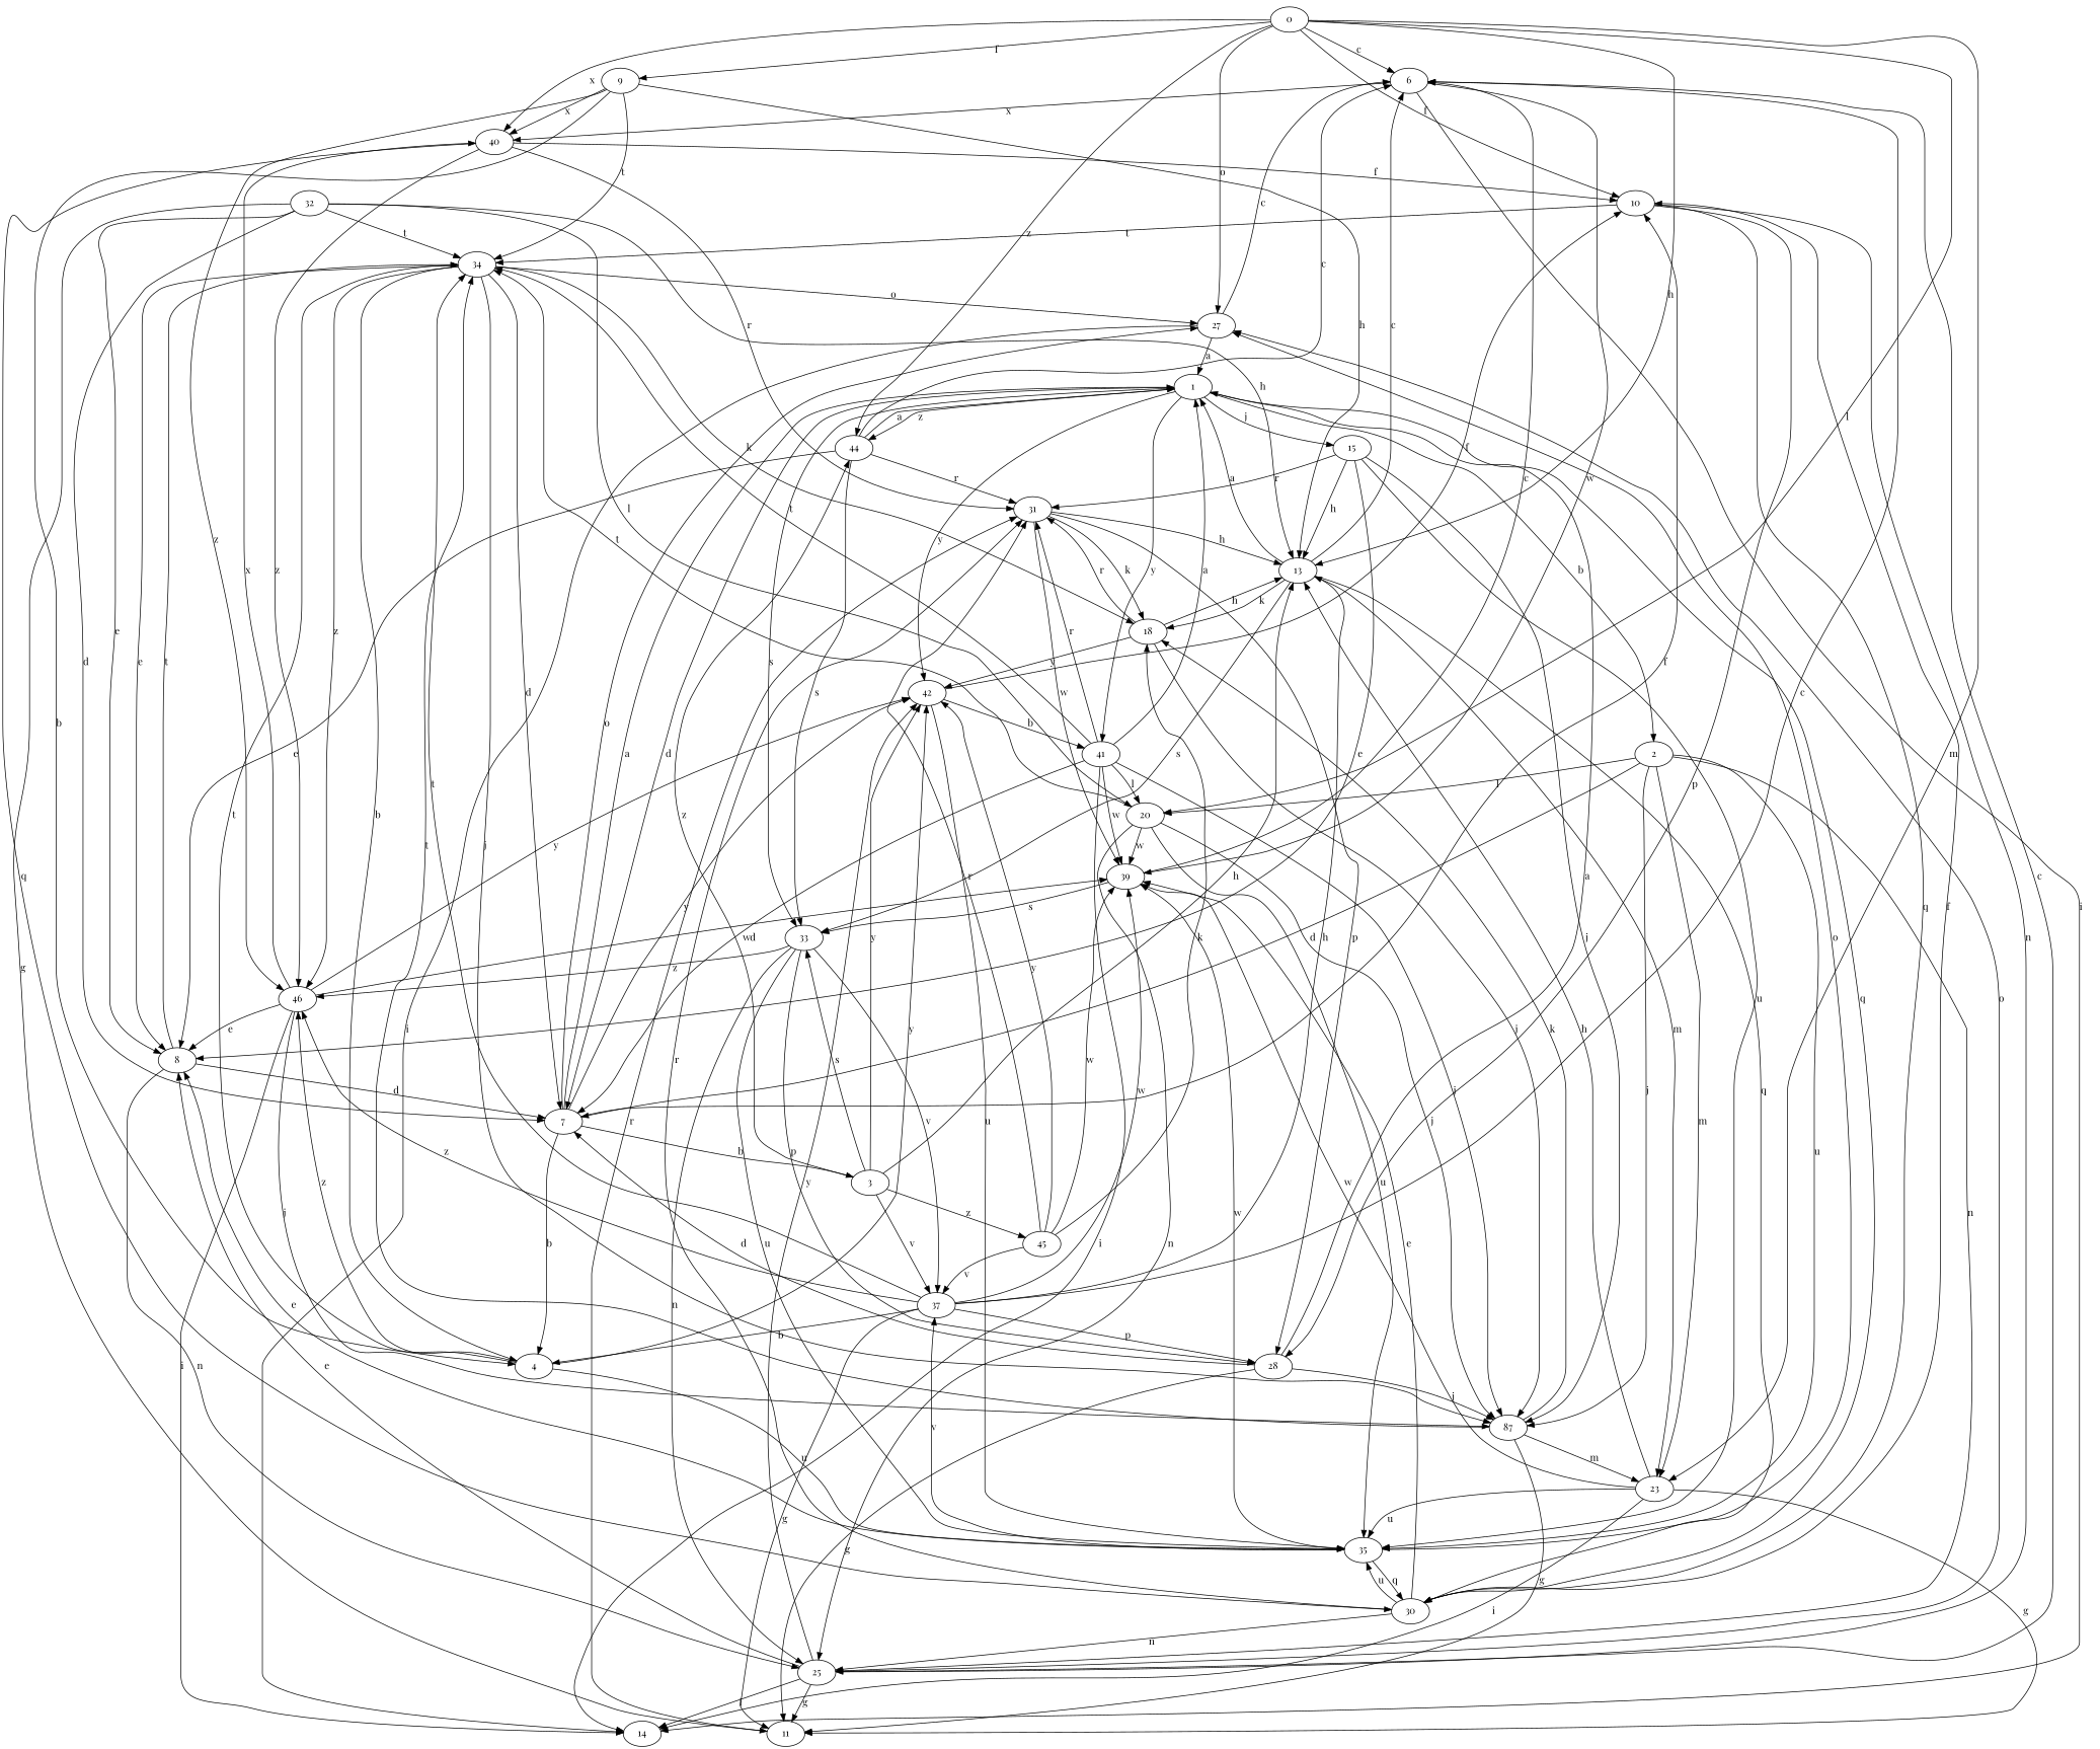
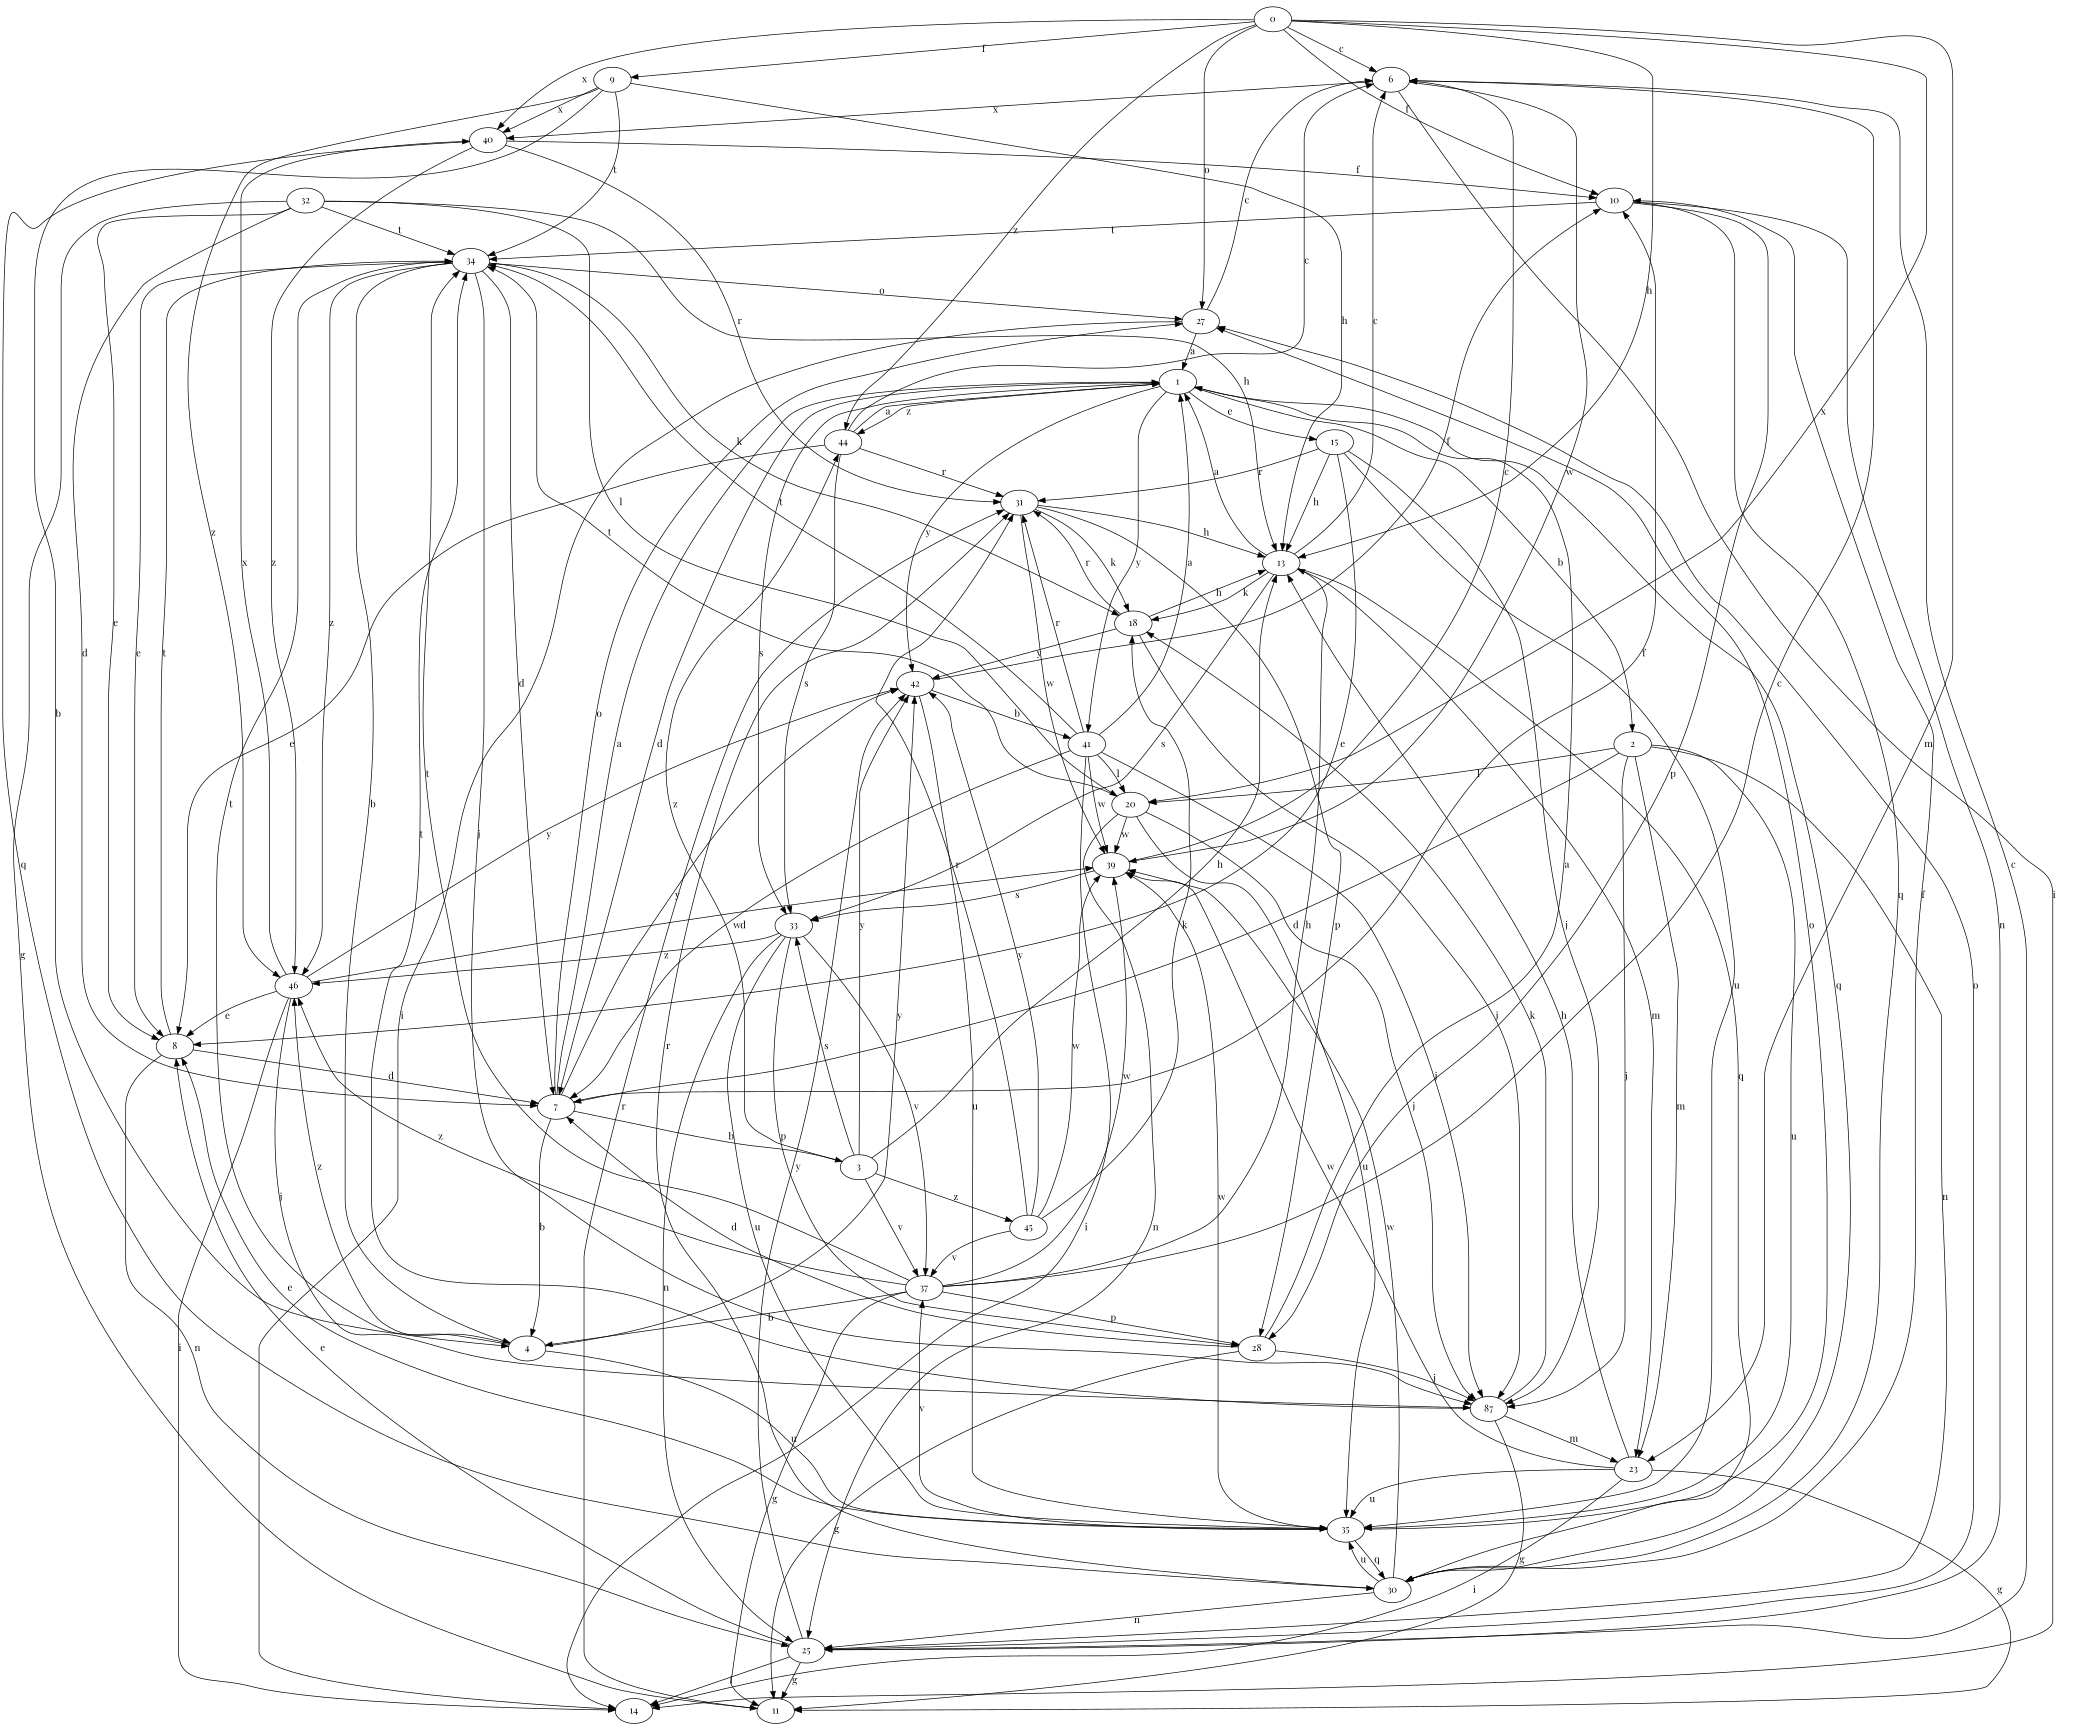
  strict digraph {
    fontname="Playfair Display"
    node [fontname="Playfair Display"]
    edge [fontname="Playfair Display"]
    0
    6
    9
    10
    13
    20
    23
    27
    40
    44
    14
    39
    4
    34
    46
    30
    25
    28
    1
    33
    18
    n22 [label=87]
    35
    11
    32
    7
    8
    31
    2
    15
    41
    42
    3
    37
    45
    0 -> 6 [label=c]
    0 -> 9 [label=f]
    0 -> 10 [label=f]
    0 -> 13 [label=h]
-   0 -> 20 [label=l]
+   0 -> 20 [label=x]
    0 -> 23 [label=m]
    0 -> 27 [label=o]
    0 -> 40 [label=x]
    0 -> 44 [label=z]
    6 -> 40 [label=x]
    6 -> 14 [label=i]
    6 -> 39 [label=w]
    9 -> 13 [label=h]
    9 -> 40 [label=x]
    9 -> 4 [label=b]
    9 -> 34 [label=t]
    9 -> 46 [label=z]
    10 -> 34 [label=t]
    10 -> 30 [label=q]
    10 -> 25 [label=n]
    10 -> 28 [label=p]
    13 -> 6 [label=c]
    13 -> 23 [label=m]
    13 -> 30 [label=q]
    13 -> 1 [label=a]
    13 -> 33 [label=s]
    13 -> 18 [label=k]
    20 -> 39 [label=w]
    20 -> 34 [label=t]
    20 -> 25 [label=n]
    20 -> n22 [label=j]
    20 -> 35 [label=u]
    23 -> 13 [label=h]
    23 -> 14 [label=i]
    23 -> 39 [label=w]
    23 -> 35 [label=u]
    23 -> 11 [label=g]
    27 -> 6 [label=c]
    27 -> 14 [label=i]
    27 -> 1 [label=a]
    40 -> 10 [label=f]
    40 -> 46 [label=z]
    40 -> 30 [label=q]
    40 -> 31 [label=r]
    44 -> 6 [label=c]
    44 -> 1 [label=a]
    44 -> 33 [label=s]
    44 -> 8 [label=e]
    44 -> 31 [label=r]
    39 -> 6 [label=c]
    39 -> 33 [label=s]
    4 -> 34 [label=t]
    4 -> 46 [label=z]
    4 -> 35 [label=u]
    4 -> 42 [label=y]
    34 -> 27 [label=o]
    34 -> 4 [label=b]
    34 -> 46 [label=z]
    34 -> 18 [label=k]
    34 -> n22 [label=j]
    34 -> 7 [label=d]
    34 -> 8 [label=e]
    46 -> 40 [label=x]
    46 -> 14 [label=i]
    46 -> 39 [label=w]
    46 -> n22 [label=j]
    46 -> 8 [label=e]
    46 -> 42 [label=y]
    30 -> 10 [label=f]
-   30 -> 39 [label=e]
+   30 -> 39 [label=w]
    30 -> 25 [label=n]
    30 -> 35 [label=u]
    30 -> 31 [label=r]
    25 -> 6 [label=c]
    25 -> 27 [label=o]
    25 -> 14 [label=i]
    25 -> 11 [label=g]
    25 -> 8 [label=e]
    25 -> 42 [label=y]
    28 -> 1 [label=a]
    28 -> n22 [label=j]
    28 -> 11 [label=g]
    28 -> 7 [label=d]
    1 -> 44 [label=z]
    1 -> 30 [label=q]
    1 -> 33 [label=s]
    1 -> 7 [label=d]
    1 -> 2 [label=b]
-   1 -> 15 [label=j]
+   1 -> 15 [label=e]
    1 -> 41 [label=y]
    1 -> 42 [label=y]
    33 -> 46 [label=z]
    33 -> 25 [label=n]
    33 -> 28 [label=p]
    33 -> 35 [label=u]
    33 -> 37 [label=v]
    18 -> 13 [label=h]
    18 -> n22 [label=j]
    18 -> 31 [label=r]
    18 -> 42 [label=y]
    n22 -> 23 [label=m]
    n22 -> 34 [label=t]
    n22 -> 18 [label=k]
    n22 -> 11 [label=g]
    35 -> 27 [label=o]
    35 -> 39 [label=w]
    35 -> 30 [label=q]
    35 -> 8 [label=e]
    35 -> 37 [label=v]
    11 -> 31 [label=r]
    32 -> 13 [label=h]
    32 -> 20 [label=l]
    32 -> 34 [label=t]
    32 -> 11 [label=g]
    32 -> 7 [label=d]
    32 -> 8 [label=e]
    7 -> 10 [label=f]
    7 -> 27 [label=o]
    7 -> 4 [label=b]
    7 -> 1 [label=a]
    7 -> 42 [label=y]
    7 -> 3 [label=b]
    8 -> 34 [label=t]
    8 -> 25 [label=n]
    8 -> 7 [label=d]
    31 -> 13 [label=h]
    31 -> 39 [label=w]
    31 -> 28 [label=p]
    31 -> 18 [label=k]
    2 -> 20 [label=l]
    2 -> 23 [label=m]
    2 -> 25 [label=n]
    2 -> n22 [label=j]
    2 -> 35 [label=u]
    2 -> 7 [label=d]
    15 -> 13 [label=h]
    15 -> n22 [label=j]
    15 -> 35 [label=u]
    15 -> 8 [label=e]
    15 -> 31 [label=r]
    41 -> 20 [label=l]
    41 -> 14 [label=i]
    41 -> 39 [label=w]
    41 -> 34 [label=t]
    41 -> 1 [label=a]
    41 -> n22 [label=j]
    41 -> 7 [label=d]
    41 -> 31 [label=r]
    42 -> 10 [label=f]
    42 -> 35 [label=u]
    42 -> 41 [label=b]
    3 -> 13 [label=h]
    3 -> 44 [label=z]
    3 -> 33 [label=s]
    3 -> 42 [label=y]
    3 -> 37 [label=v]
    3 -> 45 [label=z]
    37 -> 6 [label=c]
    37 -> 13 [label=h]
    37 -> 39 [label=w]
    37 -> 4 [label=b]
    37 -> 34 [label=t]
    37 -> 46 [label=z]
    37 -> 28 [label=p]
    37 -> 11 [label=g]
    45 -> 39 [label=w]
    45 -> 18 [label=k]
    45 -> 31 [label=r]
    45 -> 42 [label=y]
    45 -> 37 [label=v]
  }
